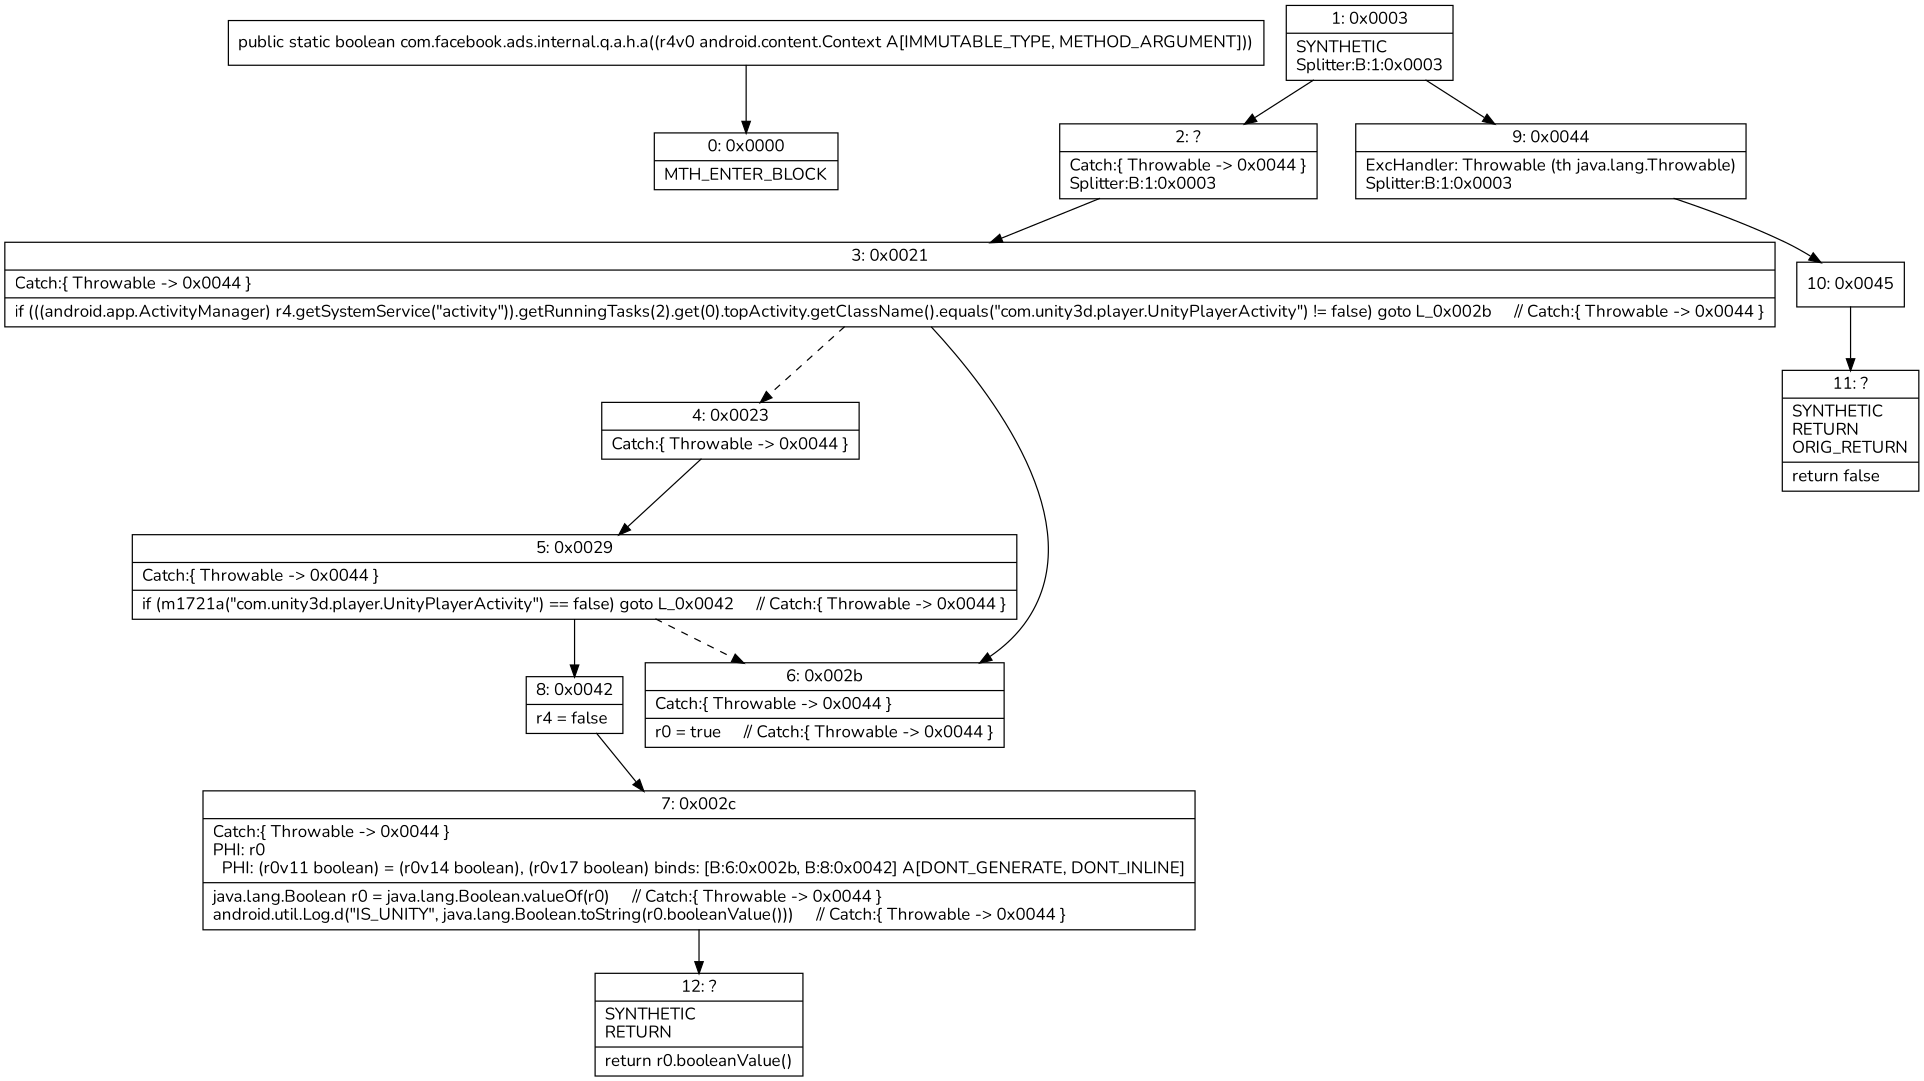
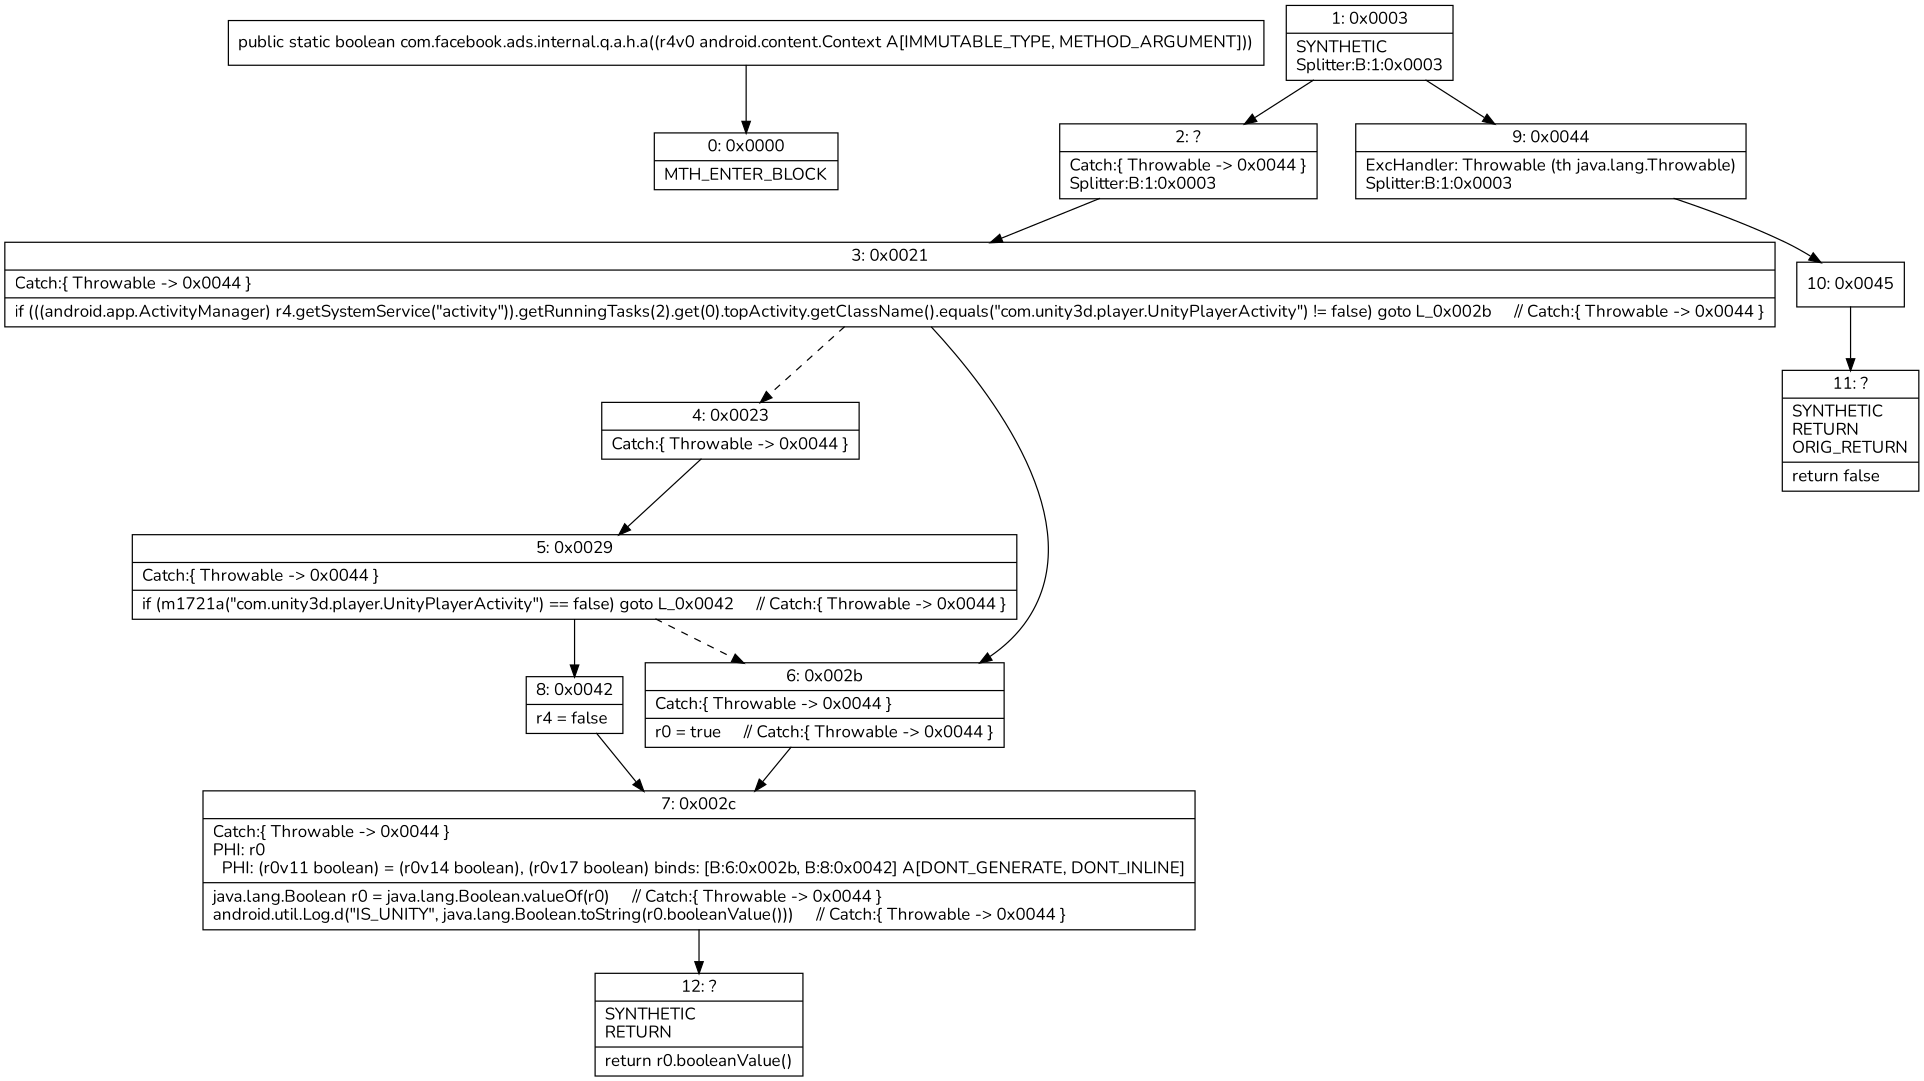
  digraph {
    fontname=Nunito
    node [fontname=Nunito shape=record]
    edge [fontname=Nunito]
    n1 [label="{0\:\ 0x0000|MTH_ENTER_BLOCK\l}"]
    n2 [label="{1\:\ 0x0003|SYNTHETIC\lSplitter:B:1:0x0003\l}"]
    n3 [label="{2\:\ ?|Catch:\{ Throwable \-\> 0x0044 \}\lSplitter:B:1:0x0003\l}"]
    n4 [label="{9\:\ 0x0044|ExcHandler: Throwable (th java.lang.Throwable)\lSplitter:B:1:0x0003\l}"]
    n5 [label="{3\:\ 0x0021|Catch:\{ Throwable \-\> 0x0044 \}\l|if (((android.app.ActivityManager) r4.getSystemService(\"activity\")).getRunningTasks(2).get(0).topActivity.getClassName().equals(\"com.unity3d.player.UnityPlayerActivity\") != false) goto L_0x002b     \/\/ Catch:\{ Throwable \-\> 0x0044 \}\l}"]
    n6 [label="{10\:\ 0x0045}"]
    n7 [label="{4\:\ 0x0023|Catch:\{ Throwable \-\> 0x0044 \}\l}"]
    n8 [label="{6\:\ 0x002b|Catch:\{ Throwable \-\> 0x0044 \}\l|r0 = true     \/\/ Catch:\{ Throwable \-\> 0x0044 \}\l}"]
    n9 [label="{5\:\ 0x0029|Catch:\{ Throwable \-\> 0x0044 \}\l|if (m1721a(\"com.unity3d.player.UnityPlayerActivity\") == false) goto L_0x0042     \/\/ Catch:\{ Throwable \-\> 0x0044 \}\l}"]
    n10 [label="{7\:\ 0x002c|Catch:\{ Throwable \-\> 0x0044 \}\lPHI: r0 \l  PHI: (r0v11 boolean) = (r0v14 boolean), (r0v17 boolean) binds: [B:6:0x002b, B:8:0x0042] A[DONT_GENERATE, DONT_INLINE]\l|java.lang.Boolean r0 = java.lang.Boolean.valueOf(r0)     \/\/ Catch:\{ Throwable \-\> 0x0044 \}\landroid.util.Log.d(\"IS_UNITY\", java.lang.Boolean.toString(r0.booleanValue()))     \/\/ Catch:\{ Throwable \-\> 0x0044 \}\l}"]
    n11 [label="{8\:\ 0x0042|r4 = false\l}"]
    n12 [label="{12\:\ ?|SYNTHETIC\lRETURN\l|return r0.booleanValue()\l}"]
    n13 [label="{11\:\ ?|SYNTHETIC\lRETURN\lORIG_RETURN\l|return false\l}"]
    n14 [label="{public static boolean com.facebook.ads.internal.q.a.h.a((r4v0 android.content.Context A[IMMUTABLE_TYPE, METHOD_ARGUMENT])) }"]
    n2 -> n3
    n2 -> n4
    n3 -> n5
    n4 -> n6
    n5 -> n7 [style=dashed]
    n5 -> n8
    n6 -> n13
    n7 -> n9
+   n8 -> n10
    n9 -> n8 [style=dashed]
    n9 -> n11
    n10 -> n12
    n11 -> n10
    n14 -> n1
  }
